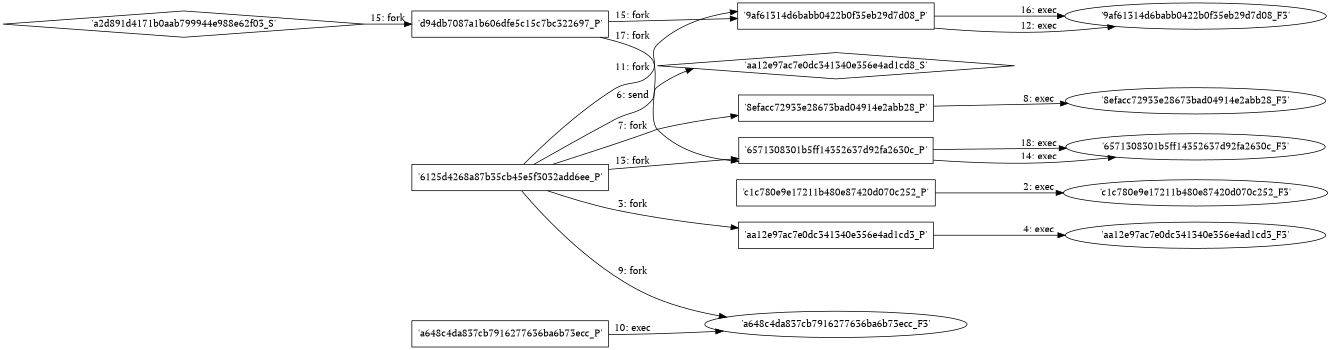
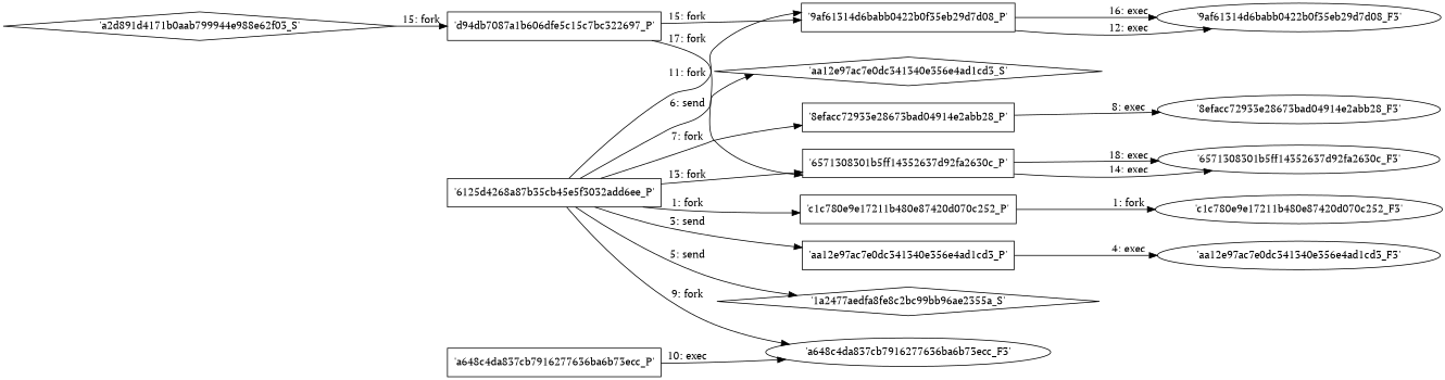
  digraph {
    engine=neato
    fixedsize=false
    fontname="PT Serif"
    fontsize=10
    nodesep=0.3
    rankdir=LR
    ranksep=0
    splines=true
    node [fontname="PT Serif" node_type=Process shape=box]
    edge [fontname="PT Serif"]
    "'6125d4268a87b35cb45e5f3032add6ee_P'"
    "'c1c780e9e17211b480e87420d070c252_P'"
    "'aa12e97ac7e0dc341340e356e4ad1cd3_P'"
-   "'aa12e97ac7e0dc341340e356e4ad1cd3_S'" [node_type=Socket shape=diamond label="'aa12e97ac7e0dc341340e356e4ad1cd8_S'"]
+   "'1a2477aedfa8fe8c2bc99bb96ae2355a_S'" [node_type=Socket shape=diamond]
+   "'aa12e97ac7e0dc341340e356e4ad1cd3_S'" [node_type=Socket shape=diamond]
    "'8efacc72933e28673bad04914e2abb28_P'"
    "'9af61314d6babb0422b0f35eb29d7d08_P'"
    "'6571308301b5ff14352637d92fa2630c_P'"
    "'a648c4da837cb7916277636ba6b73ecc_F3'" [node_type=File shape=ellipse]
    "'c1c780e9e17211b480e87420d070c252_F3'" [node_type=File shape=ellipse]
    "'aa12e97ac7e0dc341340e356e4ad1cd3_F3'" [node_type=File shape=ellipse]
    "'8efacc72933e28673bad04914e2abb28_F3'" [node_type=File shape=ellipse]
    "'a648c4da837cb7916277636ba6b73ecc_P'"
    "'9af61314d6babb0422b0f35eb29d7d08_F3'" [node_type=File shape=ellipse]
    "'6571308301b5ff14352637d92fa2630c_F3'" [node_type=File shape=ellipse]
    "'d94db7087a1b606dfe5c15c7bc322697_P'"
    "'a2d891d4171b0aab799944e988e62f03_S'" [node_type=Socket shape=diamond]
-   "'6125d4268a87b35cb45e5f3032add6ee_P'" -> "'aa12e97ac7e0dc341340e356e4ad1cd3_P'" [label="3: fork"]
+   "'6125d4268a87b35cb45e5f3032add6ee_P'" -> "'c1c780e9e17211b480e87420d070c252_P'" [label="1: fork"]
+   "'6125d4268a87b35cb45e5f3032add6ee_P'" -> "'aa12e97ac7e0dc341340e356e4ad1cd3_P'" [label="3: send"]
+   "'6125d4268a87b35cb45e5f3032add6ee_P'" -> "'1a2477aedfa8fe8c2bc99bb96ae2355a_S'" [label="5: send"]
    "'6125d4268a87b35cb45e5f3032add6ee_P'" -> "'aa12e97ac7e0dc341340e356e4ad1cd3_S'" [label="6: send"]
    "'6125d4268a87b35cb45e5f3032add6ee_P'" -> "'8efacc72933e28673bad04914e2abb28_P'" [label="7: fork"]
    "'6125d4268a87b35cb45e5f3032add6ee_P'" -> "'9af61314d6babb0422b0f35eb29d7d08_P'" [label="11: fork"]
    "'6125d4268a87b35cb45e5f3032add6ee_P'" -> "'6571308301b5ff14352637d92fa2630c_P'" [label="13: fork"]
    "'6125d4268a87b35cb45e5f3032add6ee_P'" -> "'a648c4da837cb7916277636ba6b73ecc_F3'" [label="9: fork"]
-   "'c1c780e9e17211b480e87420d070c252_P'" -> "'c1c780e9e17211b480e87420d070c252_F3'" [label="2: exec"]
+   "'c1c780e9e17211b480e87420d070c252_P'" -> "'c1c780e9e17211b480e87420d070c252_F3'" [label="1: fork"]
    "'aa12e97ac7e0dc341340e356e4ad1cd3_P'" -> "'aa12e97ac7e0dc341340e356e4ad1cd3_F3'" [label="4: exec"]
    "'8efacc72933e28673bad04914e2abb28_P'" -> "'8efacc72933e28673bad04914e2abb28_F3'" [label="8: exec"]
    "'9af61314d6babb0422b0f35eb29d7d08_P'" -> "'9af61314d6babb0422b0f35eb29d7d08_F3'" [label="12: exec"]
    "'9af61314d6babb0422b0f35eb29d7d08_P'" -> "'9af61314d6babb0422b0f35eb29d7d08_F3'" [label="16: exec"]
    "'6571308301b5ff14352637d92fa2630c_P'" -> "'6571308301b5ff14352637d92fa2630c_F3'" [label="14: exec"]
    "'6571308301b5ff14352637d92fa2630c_P'" -> "'6571308301b5ff14352637d92fa2630c_F3'" [label="18: exec"]
    "'a648c4da837cb7916277636ba6b73ecc_P'" -> "'a648c4da837cb7916277636ba6b73ecc_F3'" [label="10: exec"]
    "'d94db7087a1b606dfe5c15c7bc322697_P'" -> "'9af61314d6babb0422b0f35eb29d7d08_P'" [label="15: fork"]
    "'d94db7087a1b606dfe5c15c7bc322697_P'" -> "'6571308301b5ff14352637d92fa2630c_P'" [label="17: fork"]
    "'a2d891d4171b0aab799944e988e62f03_S'" -> "'d94db7087a1b606dfe5c15c7bc322697_P'" [label="15: fork"]
  }
